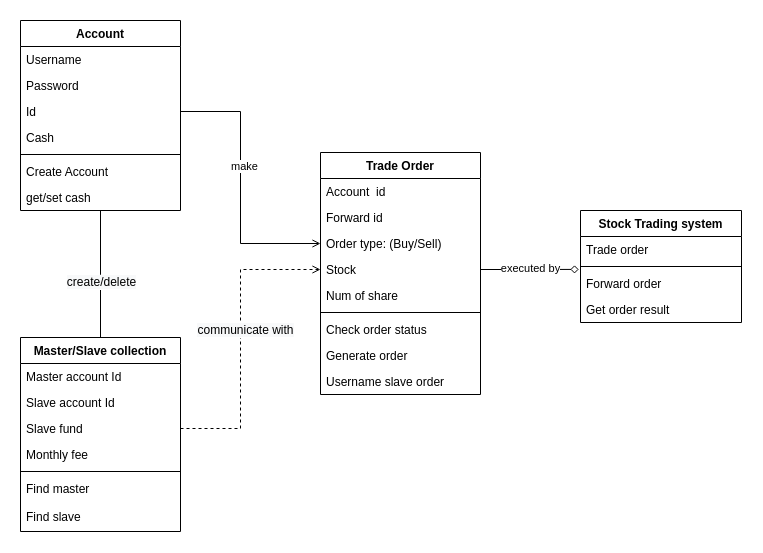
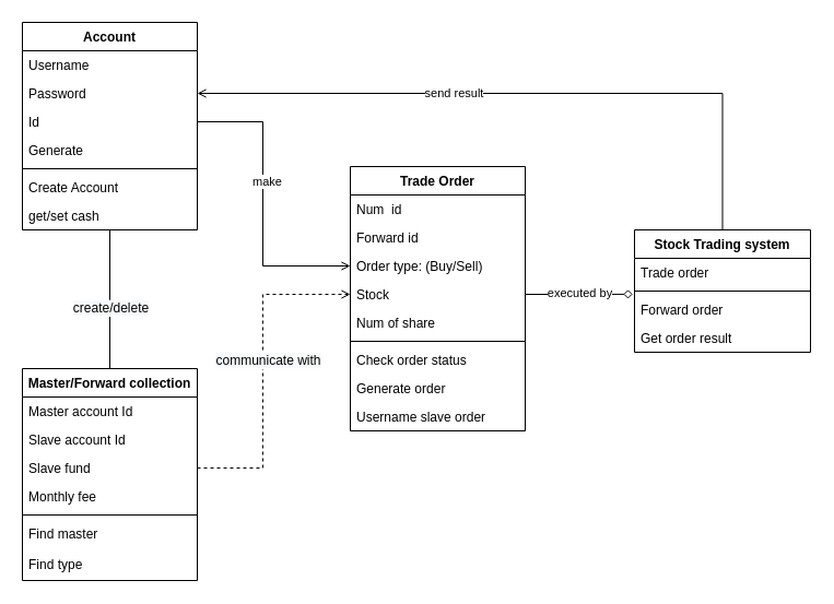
  <mxCell id="0" />
  <mxCell id="1" parent="0" />
  <mxCell id="2" value="Account" style="swimlane;fontStyle=1;align=center;verticalAlign=top;childLayout=stackLayout;horizontal=1;startSize=26;horizontalStack=0;resizeParent=1;resizeLast=0;collapsible=1;marginBottom=0;rounded=0;shadow=0;strokeWidth=1;" vertex="1" parent="1"><mxGeometry x="20" y="20" width="160" height="190" as="geometry"><mxRectangle x="220" y="120" width="160" height="26" as="alternateBounds" /></mxGeometry></mxCell>
  <mxCell id="3" value="Username" style="text;align=left;verticalAlign=top;spacingLeft=4;spacingRight=4;overflow=hidden;rotatable=0;points=[[0,0.5],[1,0.5]];portConstraint=eastwest;" vertex="1" parent="2"><mxGeometry y="26" width="160" height="26" as="geometry" /></mxCell>
  <mxCell id="4" value="Password" style="text;align=left;verticalAlign=top;spacingLeft=4;spacingRight=4;overflow=hidden;rotatable=0;points=[[0,0.5],[1,0.5]];portConstraint=eastwest;rounded=0;shadow=0;html=0;" vertex="1" parent="2"><mxGeometry y="52" width="160" height="26" as="geometry" /></mxCell>
  <mxCell id="5" value="Id" style="text;align=left;verticalAlign=top;spacingLeft=4;spacingRight=4;overflow=hidden;rotatable=0;points=[[0,0.5],[1,0.5]];portConstraint=eastwest;rounded=0;shadow=0;html=0;" vertex="1" parent="2"><mxGeometry y="78" width="160" height="26" as="geometry" /></mxCell>
- <mxCell id="6" value="Cash" style="text;align=left;verticalAlign=top;spacingLeft=4;spacingRight=4;overflow=hidden;rotatable=0;points=[[0,0.5],[1,0.5]];portConstraint=eastwest;rounded=0;shadow=0;html=0;" vertex="1" parent="2"><mxGeometry y="104" width="160" height="26" as="geometry" /></mxCell>
+ <mxCell id="6" value="Generate" style="text;align=left;verticalAlign=top;spacingLeft=4;spacingRight=4;overflow=hidden;rotatable=0;points=[[0,0.5],[1,0.5]];portConstraint=eastwest;rounded=0;shadow=0;html=0;" vertex="1" parent="2"><mxGeometry y="104" width="160" height="26" as="geometry" /></mxCell>
  <mxCell id="7" value="" style="line;html=1;strokeWidth=1;align=left;verticalAlign=middle;spacingTop=-1;spacingLeft=3;spacingRight=3;rotatable=0;labelPosition=right;points=[];portConstraint=eastwest;" vertex="1" parent="2"><mxGeometry y="130" width="160" height="8" as="geometry" /></mxCell>
  <mxCell id="8" value="Create Account" style="text;align=left;verticalAlign=top;spacingLeft=4;spacingRight=4;overflow=hidden;rotatable=0;points=[[0,0.5],[1,0.5]];portConstraint=eastwest;" vertex="1" parent="2"><mxGeometry y="138" width="160" height="26" as="geometry" /></mxCell>
  <mxCell id="9" value="get/set cash" style="text;align=left;verticalAlign=top;spacingLeft=4;spacingRight=4;overflow=hidden;rotatable=0;points=[[0,0.5],[1,0.5]];portConstraint=eastwest;" vertex="1" parent="2"><mxGeometry y="164" width="160" height="26" as="geometry" /></mxCell>
- <mxCell id="10" value="Master/Slave collection" style="swimlane;fontStyle=1;align=center;verticalAlign=top;childLayout=stackLayout;horizontal=1;startSize=26;horizontalStack=0;resizeParent=1;resizeLast=0;collapsible=1;marginBottom=0;rounded=0;shadow=0;strokeWidth=1;" vertex="1" parent="1"><mxGeometry x="20" y="337" width="160" height="194" as="geometry"><mxRectangle x="550" y="140" width="160" height="26" as="alternateBounds" /></mxGeometry></mxCell>
+ <mxCell id="10" value="Master/Forward collection" style="swimlane;fontStyle=1;align=center;verticalAlign=top;childLayout=stackLayout;horizontal=1;startSize=26;horizontalStack=0;resizeParent=1;resizeLast=0;collapsible=1;marginBottom=0;rounded=0;shadow=0;strokeWidth=1;" vertex="1" parent="1"><mxGeometry x="20" y="337" width="160" height="194" as="geometry"><mxRectangle x="550" y="140" width="160" height="26" as="alternateBounds" /></mxGeometry></mxCell>
  <mxCell id="11" value="Master account Id" style="text;align=left;verticalAlign=top;spacingLeft=4;spacingRight=4;overflow=hidden;rotatable=0;points=[[0,0.5],[1,0.5]];portConstraint=eastwest;" vertex="1" parent="10"><mxGeometry y="26" width="160" height="26" as="geometry" /></mxCell>
  <mxCell id="12" value="Slave account Id" style="text;align=left;verticalAlign=top;spacingLeft=4;spacingRight=4;overflow=hidden;rotatable=0;points=[[0,0.5],[1,0.5]];portConstraint=eastwest;rounded=0;shadow=0;html=0;" vertex="1" parent="10"><mxGeometry y="52" width="160" height="26" as="geometry" /></mxCell>
  <mxCell id="13" value="Slave fund" style="text;align=left;verticalAlign=top;spacingLeft=4;spacingRight=4;overflow=hidden;rotatable=0;points=[[0,0.5],[1,0.5]];portConstraint=eastwest;rounded=0;shadow=0;html=0;" vertex="1" parent="10"><mxGeometry y="78" width="160" height="26" as="geometry" /></mxCell>
  <mxCell id="14" value="Monthly fee" style="text;align=left;verticalAlign=top;spacingLeft=4;spacingRight=4;overflow=hidden;rotatable=0;points=[[0,0.5],[1,0.5]];portConstraint=eastwest;rounded=0;shadow=0;html=0;" vertex="1" parent="10"><mxGeometry y="104" width="160" height="26" as="geometry" /></mxCell>
  <mxCell id="15" value="" style="line;html=1;strokeWidth=1;align=left;verticalAlign=middle;spacingTop=-1;spacingLeft=3;spacingRight=3;rotatable=0;labelPosition=right;points=[];portConstraint=eastwest;" vertex="1" parent="10"><mxGeometry y="130" width="160" height="8" as="geometry" /></mxCell>
  <mxCell id="16" value="Find master" style="text;align=left;verticalAlign=top;spacingLeft=4;spacingRight=4;overflow=hidden;rotatable=0;points=[[0,0.5],[1,0.5]];portConstraint=eastwest;" vertex="1" parent="10"><mxGeometry y="138" width="160" height="28" as="geometry" /></mxCell>
- <mxCell id="17" value="Find slave" style="text;align=left;verticalAlign=top;spacingLeft=4;spacingRight=4;overflow=hidden;rotatable=0;points=[[0,0.5],[1,0.5]];portConstraint=eastwest;" vertex="1" parent="10"><mxGeometry y="166" width="160" height="28" as="geometry" /></mxCell>
+ <mxCell id="17" value="Find type" style="text;align=left;verticalAlign=top;spacingLeft=4;spacingRight=4;overflow=hidden;rotatable=0;points=[[0,0.5],[1,0.5]];portConstraint=eastwest;" vertex="1" parent="10"><mxGeometry y="166" width="160" height="28" as="geometry" /></mxCell>
  <mxCell id="18" value="" style="endArrow=none;shadow=0;strokeWidth=1;rounded=0;endFill=1;edgeStyle=elbowEdgeStyle;elbow=vertical;" edge="1" parent="1" source="2" target="10"><mxGeometry x="0.5" y="41" relative="1" as="geometry"><mxPoint x="360" y="112" as="sourcePoint" /><mxPoint x="520" y="112" as="targetPoint" /><mxPoint x="-40" y="32" as="offset" /></mxGeometry></mxCell>
  <mxCell id="19" value="&lt;span style=&quot;font-size: 12px; background-color: rgb(248, 249, 250);&quot;&gt;create/delete&lt;/span&gt;" style="edgeLabel;html=1;align=center;verticalAlign=middle;resizable=0;points=[];" connectable="0" vertex="1" parent="18"><mxGeometry x="0.149" relative="1" as="geometry"><mxPoint y="-2" as="offset" /></mxGeometry></mxCell>
  <mxCell id="20" value="" style="endArrow=open;shadow=0;strokeWidth=1;rounded=0;endFill=1;edgeStyle=elbowEdgeStyle;elbow=horizontal;entryX=0;entryY=0.5;entryDx=0;entryDy=0;exitX=1;exitY=0.5;exitDx=0;exitDy=0;dashed=1;" edge="1" parent="1" source="13" target="28"><mxGeometry x="0.5" y="41" relative="1" as="geometry"><mxPoint x="568" y="210" as="sourcePoint" /><mxPoint x="568" y="340" as="targetPoint" /><mxPoint x="-40" y="32" as="offset" /><Array as="points"><mxPoint x="240" y="360" /><mxPoint x="320" y="330" /><mxPoint x="400" y="330" /></Array></mxGeometry></mxCell>
  <mxCell id="21" value="&lt;span style=&quot;font-size: 12px; background-color: rgb(248, 249, 250);&quot;&gt;communicate with&lt;/span&gt;" style="edgeLabel;html=1;align=center;verticalAlign=middle;resizable=0;points=[];" connectable="0" vertex="1" parent="20"><mxGeometry x="0.03" y="1" relative="1" as="geometry"><mxPoint x="5" y="-5" as="offset" /></mxGeometry></mxCell>
  <mxCell id="22" value="" style="endArrow=open;endSize=6;endFill=0;shadow=0;strokeWidth=1;rounded=0;edgeStyle=elbowEdgeStyle;elbow=horizontal;exitX=1;exitY=0.5;exitDx=0;exitDy=0;entryX=0;entryY=0.5;entryDx=0;entryDy=0;" edge="1" parent="1" source="5" target="27"><mxGeometry width="160" relative="1" as="geometry"><mxPoint x="400" y="240" as="sourcePoint" /><mxPoint x="528" y="340" as="targetPoint" /><Array as="points"><mxPoint x="240" y="101" /><mxPoint x="240" y="180" /><mxPoint x="320" y="200" /><mxPoint x="400" y="260" /><mxPoint x="450" y="260" /><mxPoint x="290" y="157" /><mxPoint x="330" y="230" /></Array></mxGeometry></mxCell>
  <mxCell id="23" value="make" style="edgeLabel;html=1;align=center;verticalAlign=middle;resizable=0;points=[];" connectable="0" vertex="1" parent="22"><mxGeometry x="0.25" relative="1" as="geometry"><mxPoint x="3" y="-56" as="offset" /></mxGeometry></mxCell>
  <mxCell id="24" value="Trade Order" style="swimlane;fontStyle=1;align=center;verticalAlign=top;childLayout=stackLayout;horizontal=1;startSize=26;horizontalStack=0;resizeParent=1;resizeParentMax=0;resizeLast=0;collapsible=1;marginBottom=0;" vertex="1" parent="1"><mxGeometry x="320" y="152" width="160" height="242" as="geometry" /></mxCell>
- <mxCell id="25" value="Account  id" style="text;strokeColor=none;fillColor=none;align=left;verticalAlign=top;spacingLeft=4;spacingRight=4;overflow=hidden;rotatable=0;points=[[0,0.5],[1,0.5]];portConstraint=eastwest;" vertex="1" parent="24"><mxGeometry y="26" width="160" height="26" as="geometry" /></mxCell>
+ <mxCell id="25" value="Num  id" style="text;strokeColor=none;fillColor=none;align=left;verticalAlign=top;spacingLeft=4;spacingRight=4;overflow=hidden;rotatable=0;points=[[0,0.5],[1,0.5]];portConstraint=eastwest;" vertex="1" parent="24"><mxGeometry y="26" width="160" height="26" as="geometry" /></mxCell>
  <mxCell id="26" value="Forward id" style="text;strokeColor=none;fillColor=none;align=left;verticalAlign=top;spacingLeft=4;spacingRight=4;overflow=hidden;rotatable=0;points=[[0,0.5],[1,0.5]];portConstraint=eastwest;" vertex="1" parent="24"><mxGeometry y="52" width="160" height="26" as="geometry" /></mxCell>
  <mxCell id="27" value="Order type: (Buy/Sell)" style="text;strokeColor=none;fillColor=none;align=left;verticalAlign=top;spacingLeft=4;spacingRight=4;overflow=hidden;rotatable=0;points=[[0,0.5],[1,0.5]];portConstraint=eastwest;" vertex="1" parent="24"><mxGeometry y="78" width="160" height="26" as="geometry" /></mxCell>
  <mxCell id="28" value="Stock" style="text;strokeColor=none;fillColor=none;align=left;verticalAlign=top;spacingLeft=4;spacingRight=4;overflow=hidden;rotatable=0;points=[[0,0.5],[1,0.5]];portConstraint=eastwest;" vertex="1" parent="24"><mxGeometry y="104" width="160" height="26" as="geometry" /></mxCell>
  <mxCell id="29" value="Num of share" style="text;strokeColor=none;fillColor=none;align=left;verticalAlign=top;spacingLeft=4;spacingRight=4;overflow=hidden;rotatable=0;points=[[0,0.5],[1,0.5]];portConstraint=eastwest;" vertex="1" parent="24"><mxGeometry y="130" width="160" height="26" as="geometry" /></mxCell>
  <mxCell id="30" value="" style="line;strokeWidth=1;fillColor=none;align=left;verticalAlign=middle;spacingTop=-1;spacingLeft=3;spacingRight=3;rotatable=0;labelPosition=right;points=[];portConstraint=eastwest;" vertex="1" parent="24"><mxGeometry y="156" width="160" height="8" as="geometry" /></mxCell>
  <mxCell id="31" value="Check order status " style="text;strokeColor=none;fillColor=none;align=left;verticalAlign=top;spacingLeft=4;spacingRight=4;overflow=hidden;rotatable=0;points=[[0,0.5],[1,0.5]];portConstraint=eastwest;" vertex="1" parent="24"><mxGeometry y="164" width="160" height="26" as="geometry" /></mxCell>
  <mxCell id="32" value="Generate order " style="text;strokeColor=none;fillColor=none;align=left;verticalAlign=top;spacingLeft=4;spacingRight=4;overflow=hidden;rotatable=0;points=[[0,0.5],[1,0.5]];portConstraint=eastwest;" vertex="1" parent="24"><mxGeometry y="190" width="160" height="26" as="geometry" /></mxCell>
  <mxCell id="33" value="Username slave order" style="text;strokeColor=none;fillColor=none;align=left;verticalAlign=top;spacingLeft=4;spacingRight=4;overflow=hidden;rotatable=0;points=[[0,0.5],[1,0.5]];portConstraint=eastwest;" vertex="1" parent="24"><mxGeometry y="216" width="160" height="26" as="geometry" /></mxCell>
  <mxCell id="34" style="edgeStyle=orthogonalEdgeStyle;rounded=0;orthogonalLoop=1;jettySize=auto;html=1;endArrow=diamond;endFill=0;endSize=6;entryX=-0.011;entryY=-0.042;entryDx=0;entryDy=0;entryPerimeter=0;" edge="1" parent="1" source="28" target="41"><mxGeometry relative="1" as="geometry"><mxPoint x="680" y="287" as="targetPoint" /></mxGeometry></mxCell>
  <mxCell id="35" value="executed by" style="edgeLabel;html=1;align=center;verticalAlign=middle;resizable=0;points=[];" connectable="0" vertex="1" parent="34"><mxGeometry x="-0.19" relative="1" as="geometry"><mxPoint x="9" y="-2" as="offset" /></mxGeometry></mxCell>
+ <mxCell id="36" style="edgeStyle=orthogonalEdgeStyle;rounded=0;orthogonalLoop=1;jettySize=auto;html=1;entryX=1;entryY=0.5;entryDx=0;entryDy=0;endArrow=open;endFill=0;endSize=6;exitX=0.5;exitY=0;exitDx=0;exitDy=0;" edge="1" parent="1" source="38" target="4"><mxGeometry relative="1" as="geometry"><mxPoint x="400" y="130" as="sourcePoint" /></mxGeometry></mxCell>
+ <mxCell id="37" value="send result" style="edgeLabel;html=1;align=center;verticalAlign=middle;resizable=0;points=[];" connectable="0" vertex="1" parent="36"><mxGeometry x="0.224" y="-1" relative="1" as="geometry"><mxPoint as="offset" /></mxGeometry></mxCell>
  <mxCell id="38" value="Stock Trading system" style="swimlane;fontStyle=1;align=center;verticalAlign=top;childLayout=stackLayout;horizontal=1;startSize=26;horizontalStack=0;resizeParent=1;resizeParentMax=0;resizeLast=0;collapsible=1;marginBottom=0;" vertex="1" parent="1"><mxGeometry x="580" y="210" width="161" height="112" as="geometry" /></mxCell>
  <mxCell id="39" value="Trade order " style="text;strokeColor=none;fillColor=none;align=left;verticalAlign=top;spacingLeft=4;spacingRight=4;overflow=hidden;rotatable=0;points=[[0,0.5],[1,0.5]];portConstraint=eastwest;" vertex="1" parent="38"><mxGeometry y="26" width="161" height="26" as="geometry" /></mxCell>
  <mxCell id="40" value="" style="line;strokeWidth=1;fillColor=none;align=left;verticalAlign=middle;spacingTop=-1;spacingLeft=3;spacingRight=3;rotatable=0;labelPosition=right;points=[];portConstraint=eastwest;" vertex="1" parent="38"><mxGeometry y="52" width="161" height="8" as="geometry" /></mxCell>
  <mxCell id="41" value="Forward order" style="text;strokeColor=none;fillColor=none;align=left;verticalAlign=top;spacingLeft=4;spacingRight=4;overflow=hidden;rotatable=0;points=[[0,0.5],[1,0.5]];portConstraint=eastwest;" vertex="1" parent="38"><mxGeometry y="60" width="161" height="26" as="geometry" /></mxCell>
  <mxCell id="42" value="Get order result" style="text;strokeColor=none;fillColor=none;align=left;verticalAlign=top;spacingLeft=4;spacingRight=4;overflow=hidden;rotatable=0;points=[[0,0.5],[1,0.5]];portConstraint=eastwest;" vertex="1" parent="38"><mxGeometry y="86" width="161" height="26" as="geometry" /></mxCell>
